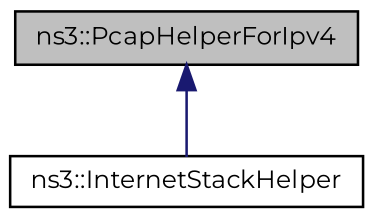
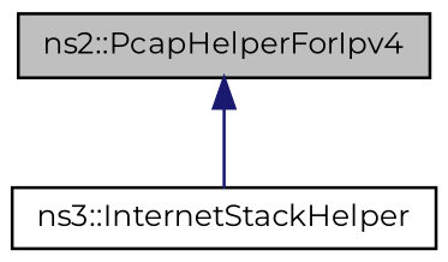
  digraph {
    fontname=Montserrat
    node [color=black fontname=Montserrat fontsize=10 shape=record style=filled]
-   n1 [fillcolor=grey75 fontcolor=black height=0.2 label="ns3::PcapHelperForIpv4" width=0.4]
+   n1 [fillcolor=grey75 fontcolor=black height=0.2 label="ns2::PcapHelperForIpv4" width=0.4]
    n2 [fillcolor=white height=0.2 label="ns3::InternetStackHelper" width=0.4]
    n1 -> n2 [color=midnightblue dir=back fontname=Montserrat fontsize=10 labelfontname=Helvetica labelfontsize=10 style=solid]
  }
